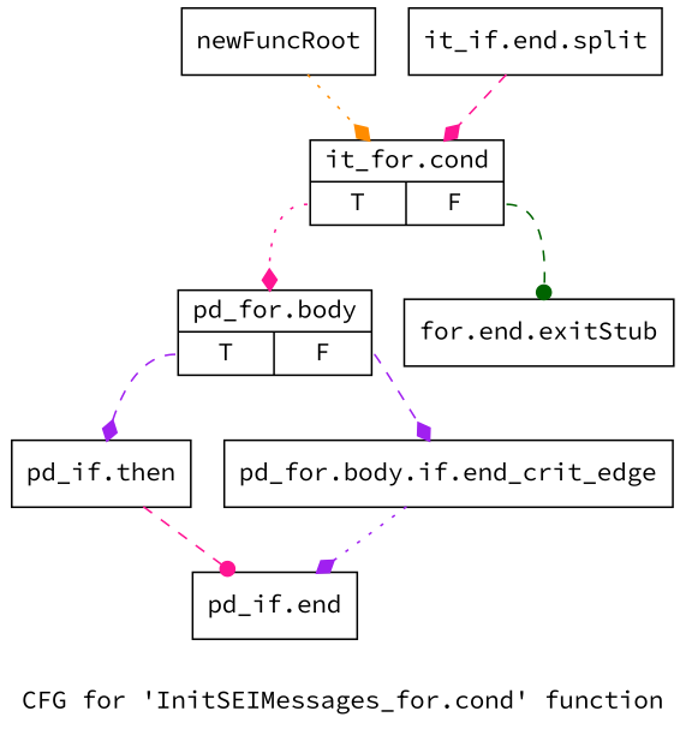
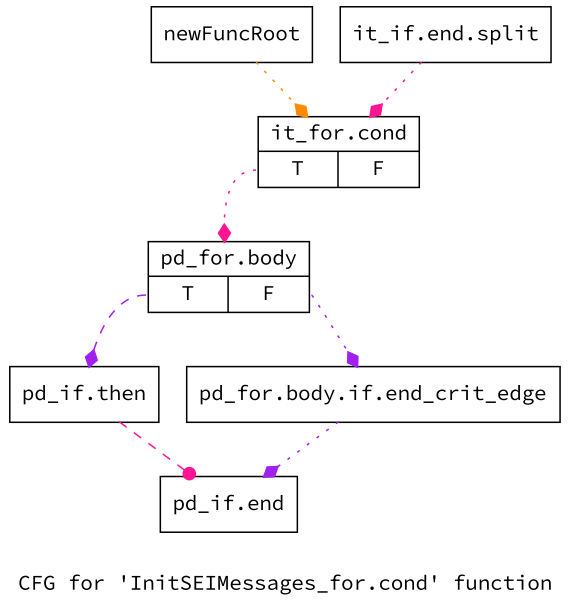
  digraph {
    fontname="Source Code Pro"
    label="CFG for 'InitSEIMessages_for.cond' function"
    node [fontname="Source Code Pro" shape=record]
    edge [arrowhead=diamond color=deeppink fontname="Source Code Pro" style=dotted]
    n1 [label="{newFuncRoot}"]
    n2 [label="{it_for.cond|{<s0>T|<s1>F}}"]
-   n3 [label="{for.end.exitStub}"]
    n4 [label="{pd_for.body|{<s0>T|<s1>F}}"]
    n5 [label="{pd_if.then}"]
    n6 [label="{pd_for.body.if.end_crit_edge}"]
    n7 [label="{pd_if.end}"]
    n8 [label="{it_if.end.split}"]
    n1 -> n2 [color=darkorange]
-   n2 -> n3 [arrowhead=dot color=darkgreen style=dashed tailport=s1]
    n2 -> n4 [tailport=s0]
    n4 -> n5 [color=purple style=dashed tailport=s0]
-   n4 -> n6 [color=purple style=dashed tailport=s1]
+   n4 -> n6 [color=purple tailport=s1]
    n5 -> n7 [arrowhead=dot style=dashed]
    n6 -> n7 [color=purple]
-   n8 -> n2 [style=dashed]
+   n8 -> n2
  }
